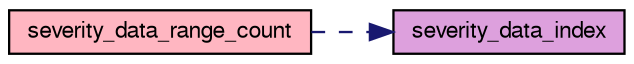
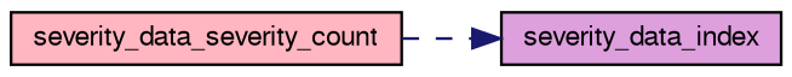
  digraph {
    rankdir=LR
    node [color=black fontname=FreeSans fontsize=10 shape=record style=filled]
-   n1 [fillcolor=lightpink fontcolor=black height=0.2 label=severity_data_range_count width=0.4]
+   n1 [fillcolor=lightpink fontcolor=black height=0.2 label=severity_data_severity_count width=0.4]
    n2 [height=0.2 label=severity_data_index width=0.4 fillcolor=plum]
    n1 -> n2 [color=midnightblue fontname=FreeSans fontsize=10 labelfontname=FreeSans labelfontsize=10 style=dashed]
  }
